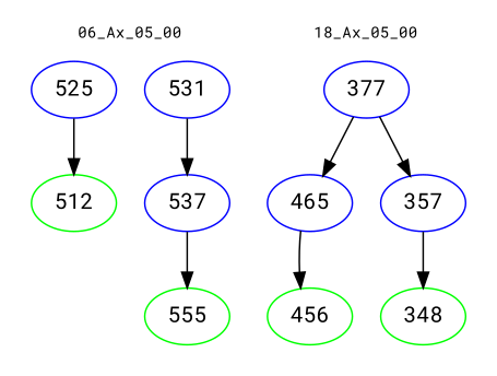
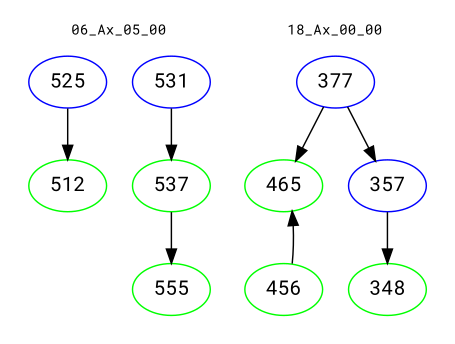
  digraph {
    fontname="Roboto Mono"
    node [color=blue fontname="Roboto Mono"]
    edge [color=black fontname="Roboto Mono"]
    n1 [label=531]
    n2 [label=525]
-   n3 [label=537]
+   n3 [color=green label=537]
    n4 [color=green label=512]
    n5 [color=green label=555]
    n6 [label=377]
-   n7 [label=465]
+   n7 [color=green label=465]
    n8 [label=357]
    n9 [color=green label=456]
    n10 [color=green label=348]
    subgraph cluster_1 {
      color=white
      fontsize=10
      label="06_Ax_05_00"
      n1
      n2
      n3
      n4
      n5
    }
    subgraph cluster_2 {
      color=white
      fontsize=10
-     label="18_Ax_05_00"
+     label="18_Ax_00_00"
      n6
      n7
      n8
      n9
      n10
    }
    n1 -> n3
    n2 -> n4
    n3 -> n5
    n6 -> n7
    n6 -> n8
-   n7 -> n9
+   n9 -> n7
    n8 -> n10
  }
